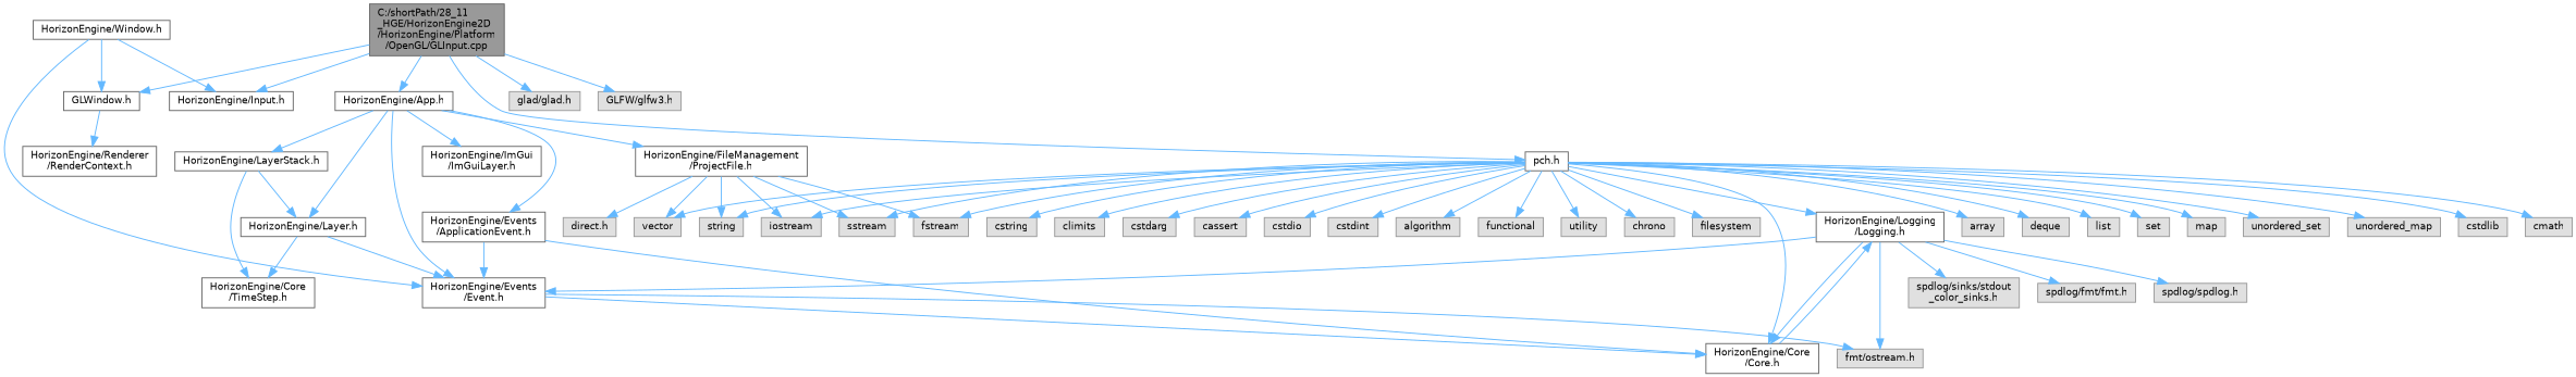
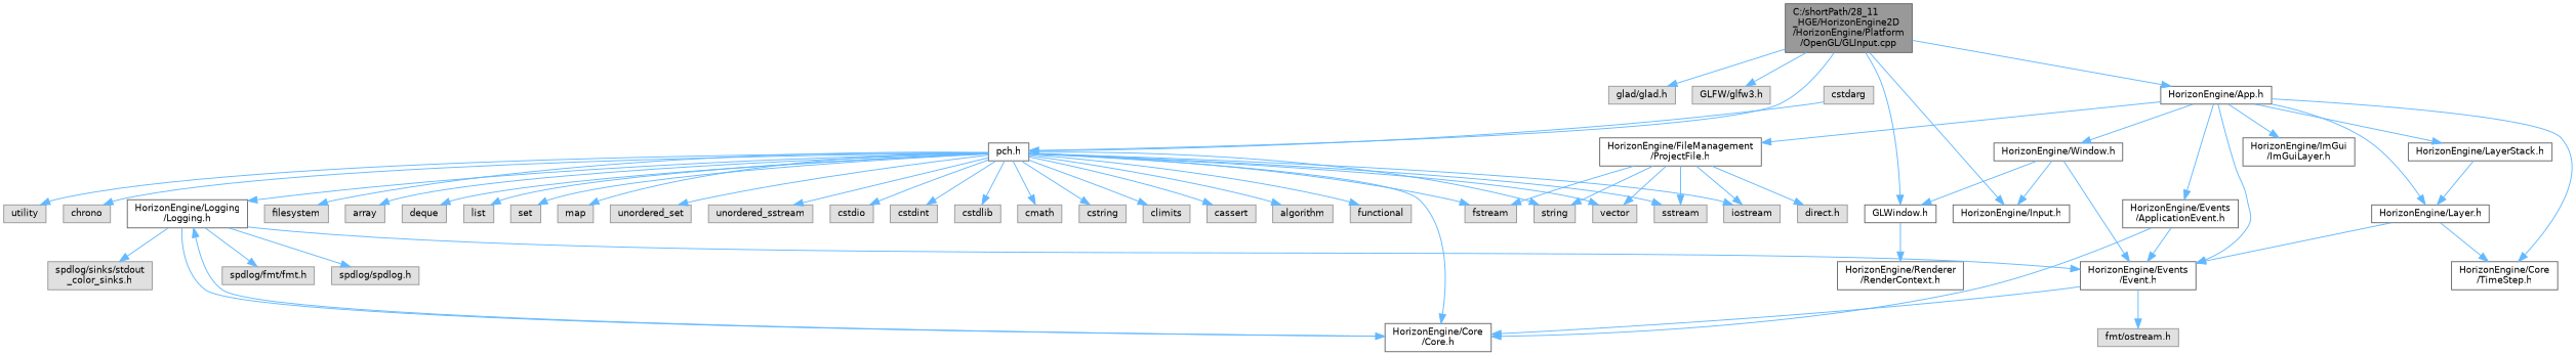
  digraph {
    node [color=grey60 fillcolor="#E0E0E0" fontname=Helvetica fontsize=10 shape=box style=filled]
    edge [color=steelblue1 fontname=Helvetica fontsize=10 labelfontname=Helvetica labelfontsize=10 style=solid]
    n1 [color=gray40 fillcolor=grey60 fontcolor=black height=0.2 label="C:/shortPath/28_11\l_HGE/HorizonEngine2D\l/HorizonEngine/Platform\l/OpenGL/GLInput.cpp" width=0.4]
    n2 [color=grey40 fillcolor=white height=0.2 label="pch.h" width=0.4]
    n3 [height=0.2 label="glad/glad.h" width=0.4]
    n4 [height=0.2 label="GLFW/glfw3.h" width=0.4]
    n5 [color=grey40 fillcolor=white height=0.2 label="HorizonEngine/App.h" width=0.4]
    n6 [color=grey40 fillcolor=white height=0.2 label="HorizonEngine/Input.h" width=0.4]
    n7 [color=grey40 fillcolor=white height=0.2 label="GLWindow.h" width=0.4]
    n8 [height=0.2 label=cstdio width=0.4]
    n9 [height=0.2 label=cstdint width=0.4]
    n10 [height=0.2 label=cstdlib width=0.4]
    n11 [height=0.2 label=cmath width=0.4]
    n12 [height=0.2 label=cstring width=0.4]
    n13 [height=0.2 label=climits width=0.4]
    n14 [height=0.2 label=cstdarg width=0.4]
    n15 [height=0.2 label=cassert width=0.4]
    n16 [height=0.2 label=iostream width=0.4]
    n17 [height=0.2 label=algorithm width=0.4]
    n18 [height=0.2 label=functional width=0.4]
    n19 [height=0.2 label=utility width=0.4]
    n20 [height=0.2 label=chrono width=0.4]
    n21 [height=0.2 label=filesystem width=0.4]
    n22 [height=0.2 label=sstream width=0.4]
    n23 [height=0.2 label=fstream width=0.4]
    n24 [height=0.2 label=vector width=0.4]
    n25 [height=0.2 label=string width=0.4]
    n26 [height=0.2 label=array width=0.4]
    n27 [height=0.2 label=deque width=0.4]
    n28 [height=0.2 label=list width=0.4]
    n29 [height=0.2 label=set width=0.4]
    n30 [height=0.2 label=map width=0.4]
    n31 [height=0.2 label=unordered_set width=0.4]
-   n32 [height=0.2 label=unordered_map width=0.4]
+   n32 [height=0.2 label=unordered_sstream width=0.4]
    n33 [color=grey40 fillcolor=white height=0.2 label="HorizonEngine/Logging\l/Logging.h" width=0.4]
    n34 [color=grey40 fillcolor=white height=0.2 label="HorizonEngine/Core\l/Core.h" width=0.4]
    n35 [color=grey40 fillcolor=white height=0.2 label="HorizonEngine/Events\l/Event.h" width=0.4]
    n36 [color=grey40 fillcolor=white height=0.2 label="HorizonEngine/Window.h" width=0.4]
    n37 [color=grey40 fillcolor=white height=0.2 label="HorizonEngine/Events\l/ApplicationEvent.h" width=0.4]
    n38 [color=grey40 fillcolor=white height=0.2 label="HorizonEngine/Layer.h" width=0.4]
    n39 [color=grey40 fillcolor=white height=0.2 label="HorizonEngine/Core\l/TimeStep.h" width=0.4]
    n40 [color=grey40 fillcolor=white height=0.2 label="HorizonEngine/LayerStack.h" width=0.4]
    n41 [color=grey40 fillcolor=white height=0.2 label="HorizonEngine/FileManagement\l/ProjectFile.h" width=0.4]
    n42 [color=grey40 fillcolor=white height=0.2 label="HorizonEngine/ImGui\l/ImGuiLayer.h" width=0.4]
    n43 [color=grey40 fillcolor=white height=0.2 label="HorizonEngine/Renderer\l/RenderContext.h" width=0.4]
    n44 [height=0.2 label="spdlog/spdlog.h" width=0.4]
    n45 [height=0.2 label="spdlog/sinks/stdout\l_color_sinks.h" width=0.4]
    n46 [height=0.2 label="spdlog/fmt/fmt.h" width=0.4]
    n47 [height=0.2 label="fmt/ostream.h" width=0.4]
    n48 [height=0.2 label="direct.h" width=0.4]
    n1 -> n2
    n1 -> n3
    n1 -> n4
    n1 -> n5
    n1 -> n6
    n1 -> n7
    n2 -> n8
    n2 -> n9
    n2 -> n10
    n2 -> n11
    n2 -> n12
    n2 -> n13
-   n2 -> n14
+   n14 -> n2
    n2 -> n15
    n2 -> n16
    n2 -> n17
    n2 -> n18
    n2 -> n19
    n2 -> n20
    n2 -> n21
    n2 -> n22
    n2 -> n23
    n2 -> n24
    n2 -> n25
    n2 -> n26
    n2 -> n27
    n2 -> n28
    n2 -> n29
    n2 -> n30
    n2 -> n31
    n2 -> n32
    n2 -> n33
    n2 -> n34
    n5 -> n35
+   n5 -> n36
    n5 -> n37
    n5 -> n38
-   n40 -> n39
+   n5 -> n39
    n5 -> n40
    n5 -> n41
    n5 -> n42
    n7 -> n43
    n33 -> n34
    n33 -> n35
    n33 -> n44
    n33 -> n45
    n33 -> n46
-   n33 -> n47
    n34 -> n33
    n35 -> n34
    n35 -> n47
    n36 -> n6
    n36 -> n7
    n36 -> n35
    n37 -> n34
    n37 -> n35
    n38 -> n35
    n38 -> n39
    n40 -> n38
    n41 -> n16
    n41 -> n22
    n41 -> n23
    n41 -> n24
    n41 -> n25
    n41 -> n48
  }
